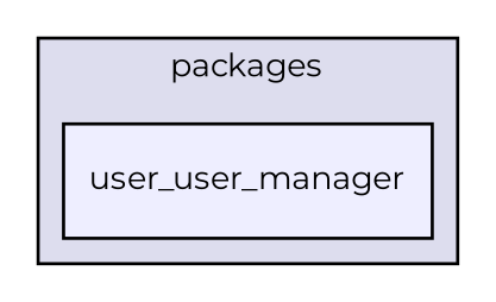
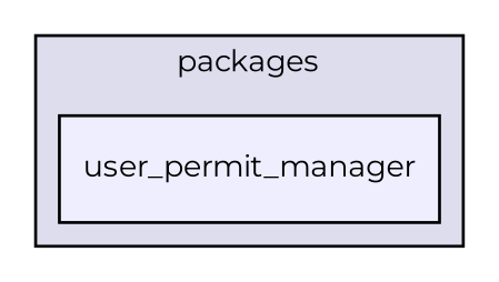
  digraph {
    compound=true
    fontname=Montserrat
-   n1 [fillcolor="#eeeeff" fontname=Montserrat fontsize=10 label=user_user_manager pencolor=black shape=box style=filled]
+   n1 [fillcolor="#eeeeff" fontname=Montserrat fontsize=10 label=user_permit_manager pencolor=black shape=box style=filled]
    subgraph cluster_1 {
      bgcolor="#ddddee"
      fontsize=10
      label=packages
      pencolor=black
      n1
    }
  }
